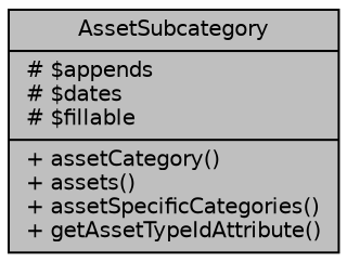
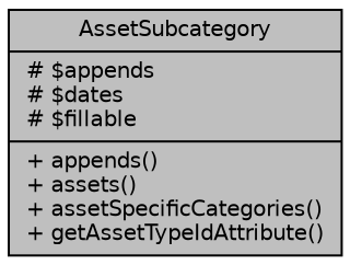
  digraph {
-   n1 [color=black fillcolor=grey75 fontcolor=black fontname=Helvetica fontsize=10 height=0.2 label="{AssetSubcategory\n|# $appends\l# $dates\l# $fillable\l|+ assetCategory()\l+ assets()\l+ assetSpecificCategories()\l+ getAssetTypeIdAttribute()\l}" shape=record style=filled width=0.4]
+   n1 [color=black fillcolor=grey75 fontcolor=black fontname=Helvetica fontsize=10 height=0.2 label="{AssetSubcategory\n|# $appends\l# $dates\l# $fillable\l|+ appends()\l+ assets()\l+ assetSpecificCategories()\l+ getAssetTypeIdAttribute()\l}" shape=record style=filled width=0.4]
  }
